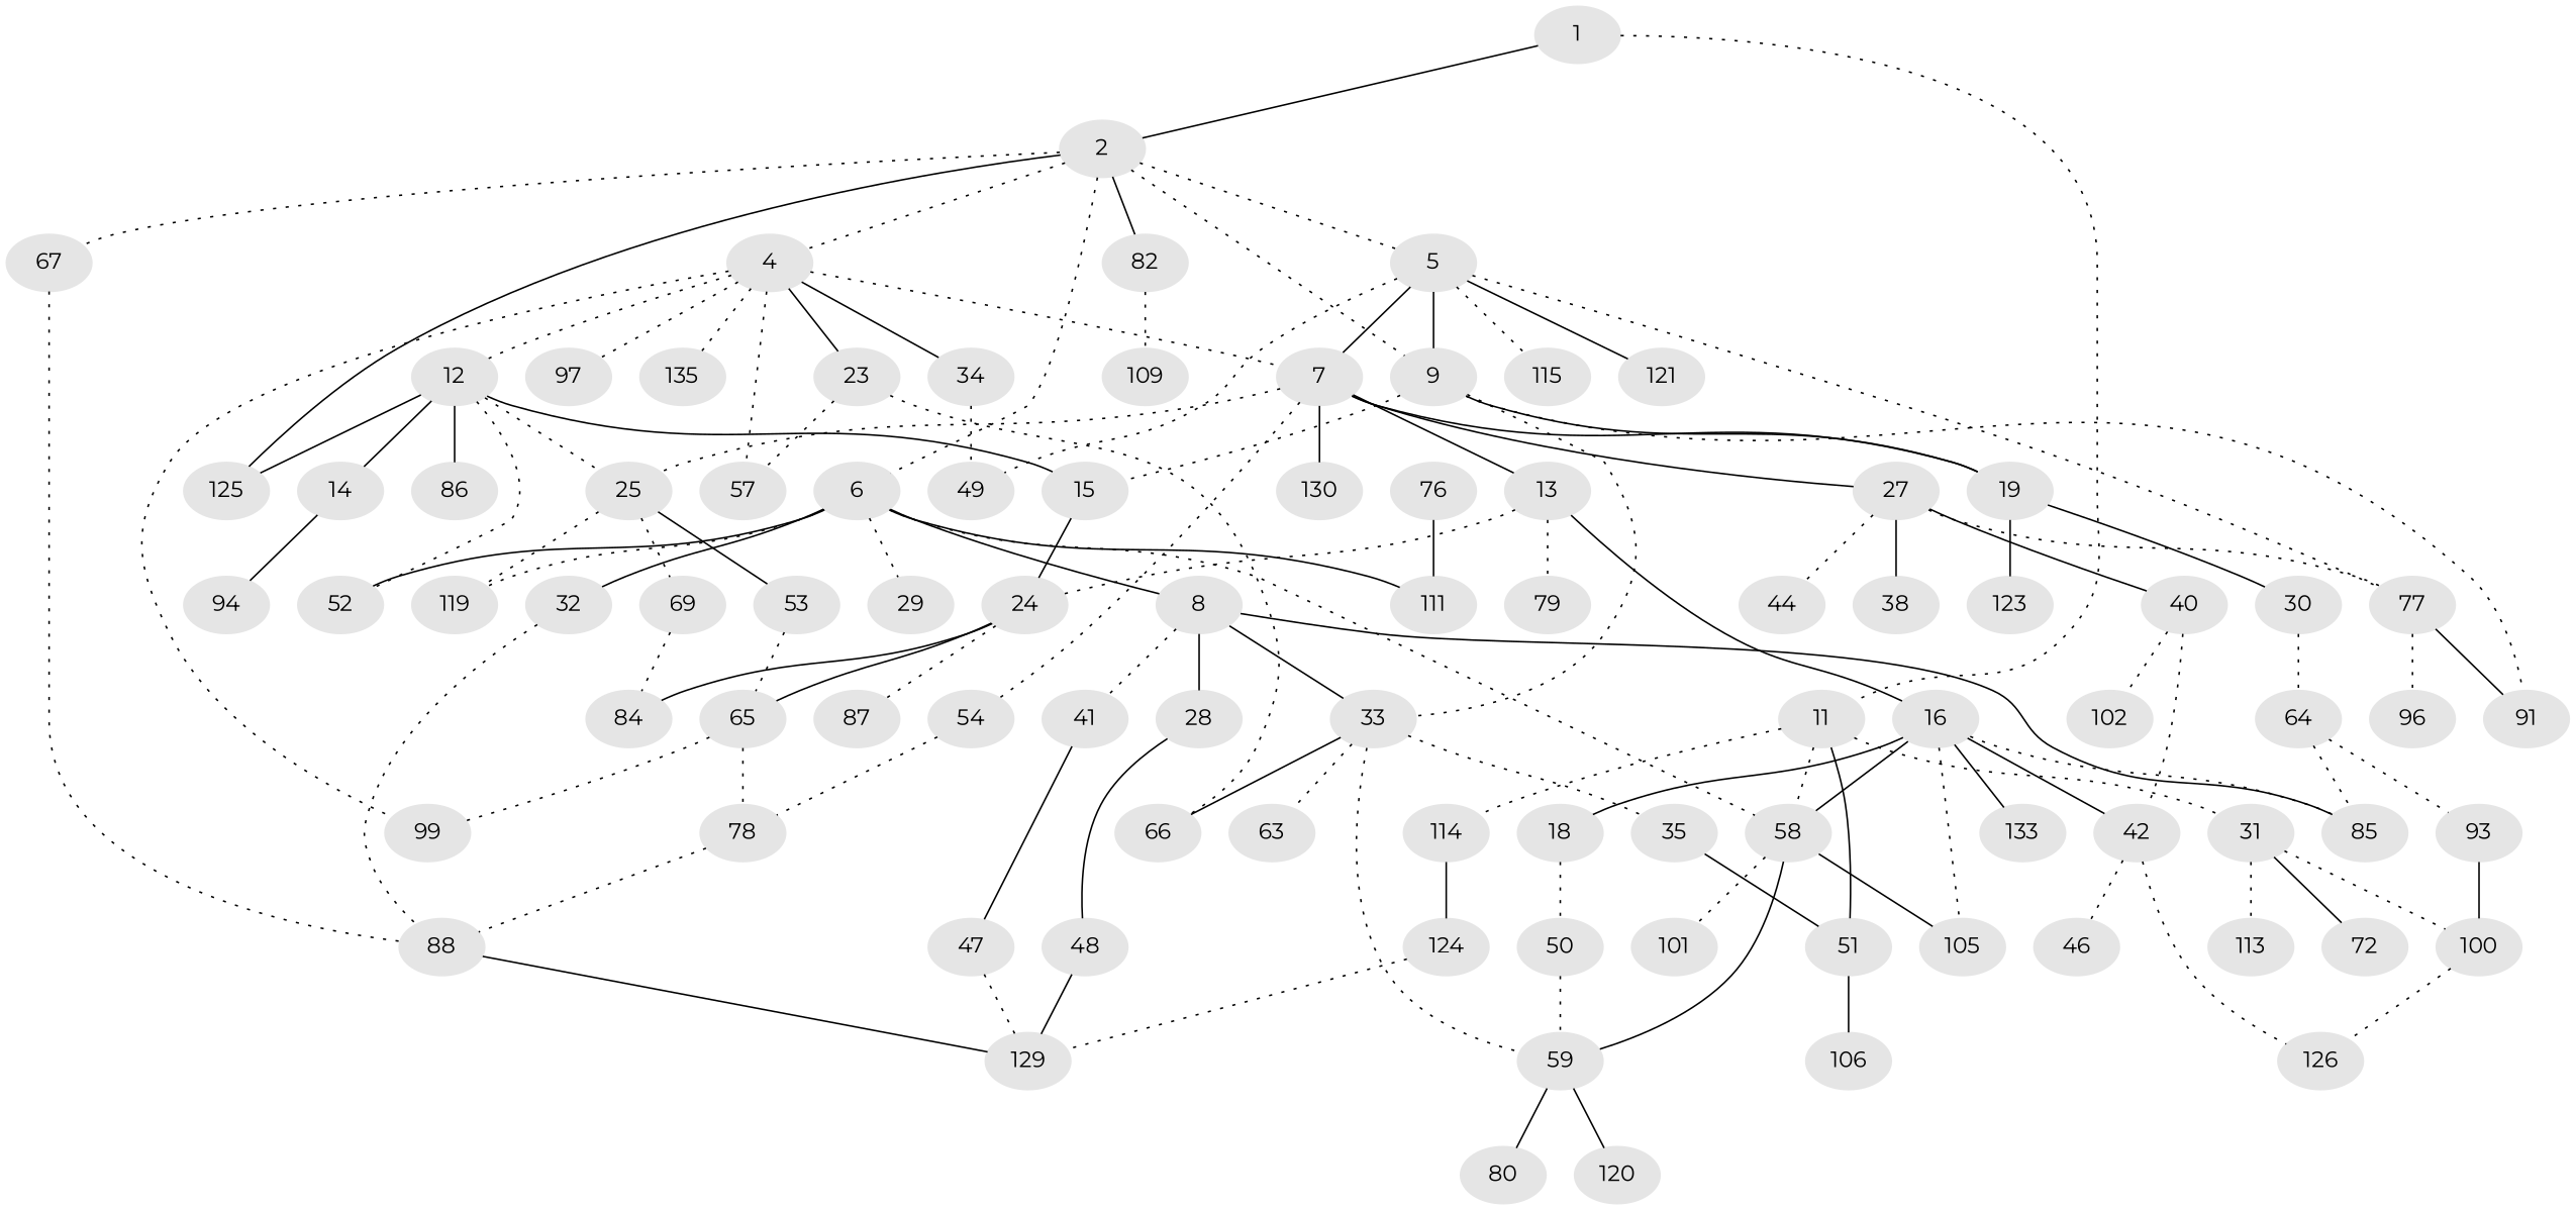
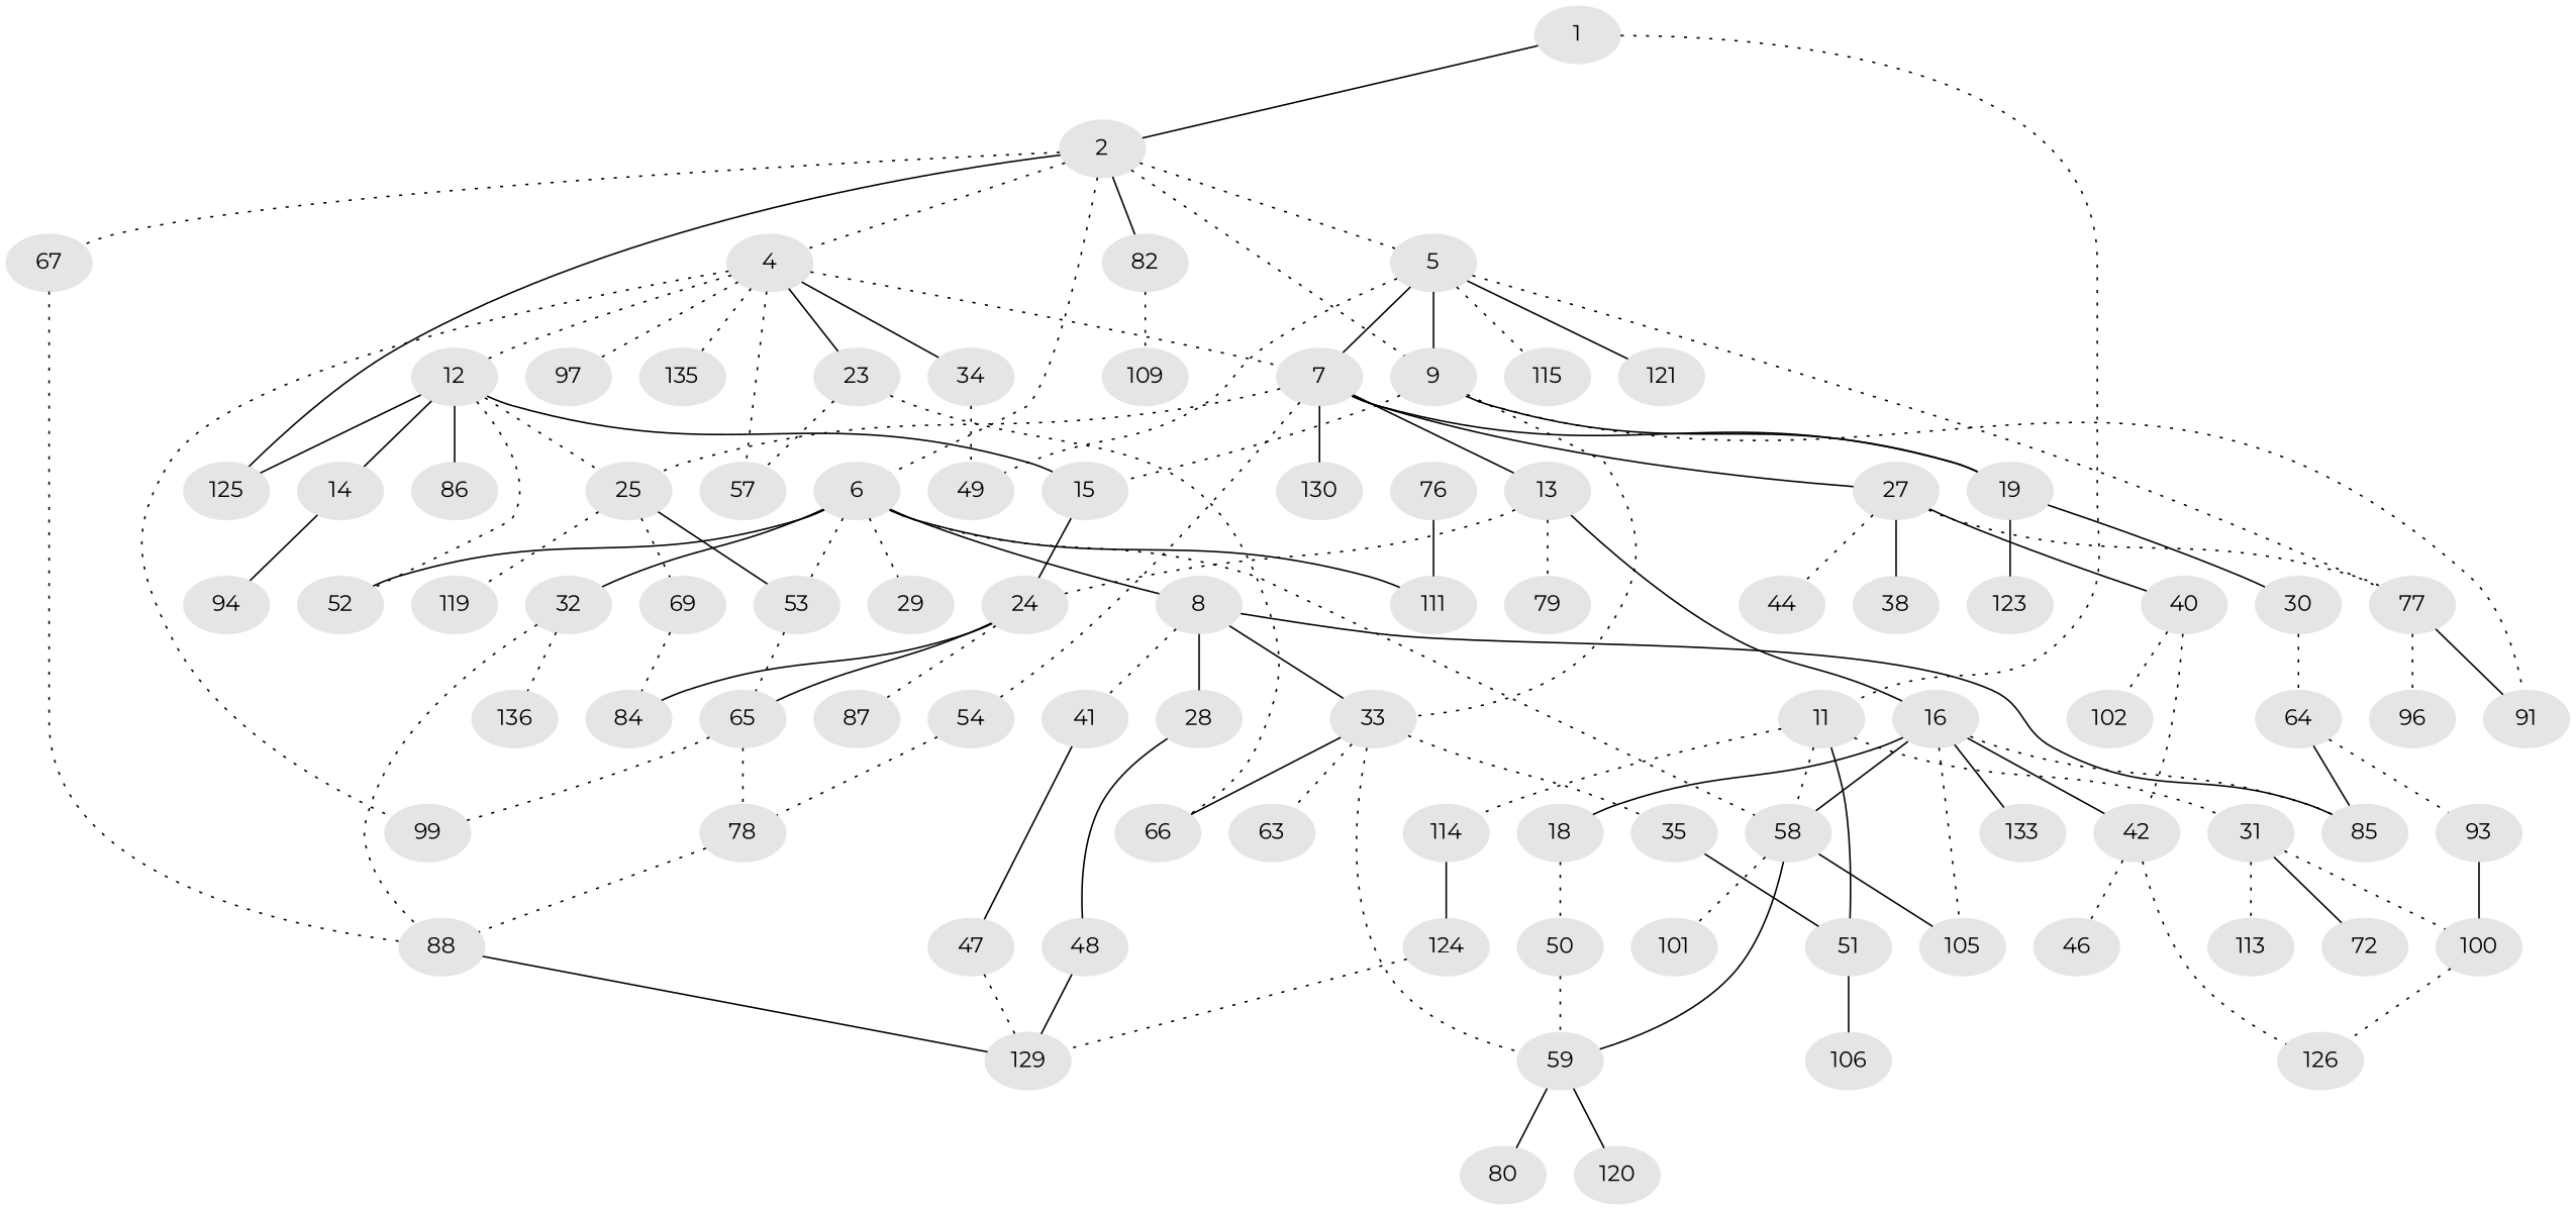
  graph {
    fontname=Montserrat
    node [color=gray90 fontname=Montserrat style=filled]
    edge [fontname=Montserrat style=dotted]
    1 [super="+75"]
    2 [super="+3"]
    11 [super="+81"]
    4 [super="+21"]
    5 [super="+36"]
    6 [super="+55"]
    9 [super="+26"]
    67
    82
    125
    58 [super="+60"]
    31 [super="+131"]
    51 [super="+89"]
    114
    7 [super="+10"]
    12 [super="+20"]
    23 [super="+37"]
    34 [super="+61"]
    57
    97
    99
    135
    49
    77 [super="+122"]
    115
    121
    8 [super="+22"]
    29
    32
    52 [super="+103"]
    53 [super="+56"]
    111
    19
    33 [super="+43"]
    15 [super="+90"]
    91
    88 [super="+98"]
    109
    13 [super="+17"]
    25 [super="+68"]
    27 [super="+39"]
    54 [super="+110"]
    130
    14 [super="+45"]
    86 [super="+104"]
    66 [super="+132"]
    96
    28
    41 [super="+128"]
    85 [super="+134"]
+   136
    65 [super="+107"]
    105 [super="+118"]
    59 [super="+78"]
    101
    16 [super="+117"]
    24
    79
    30
    123
    69
    119
    38
    40 [super="+62"]
    44 [super="+112"]
    n66 [label=78 super="+83"]
    48 [super="+92"]
    35 [super="+71"]
    63
    47 [super="+116"]
    72
    100 [super="+127"]
    113
    106
    124
    94
    18
    42 [super="+74"]
    133
    84 [super="+108"]
    87
    50
    46
    126
    64
    102
    129
    93
    80
    120
    76 [super="+95"]
    1 -- 2 [style=solid]
    1 -- 11
    2 -- 4
    2 -- 5
    2 -- 6
    2 -- 9
    2 -- 67
    2 -- 82 [style=solid]
    2 -- 125 [style=solid]
    11 -- 58
    11 -- 31
    11 -- 51 [style=solid]
    11 -- 114
    4 -- 7
    4 -- 12
    4 -- 23 [style=solid]
    4 -- 34 [style=solid]
    4 -- 57
    4 -- 97
    4 -- 99
    4 -- 135
    5 -- 9 [style=solid]
    5 -- 7 [style=solid]
    5 -- 49
    5 -- 77
    5 -- 115
    5 -- 121 [style=solid]
    6 -- 58
    6 -- 8 [style=solid]
    6 -- 29
    6 -- 32 [style=solid]
    6 -- 52 [style=solid]
-   6 -- 119
+   6 -- 53
    6 -- 111 [style=solid]
    9 -- 19 [style=solid]
    9 -- 33
    9 -- 15
    9 -- 91
    67 -- 88
    82 -- 109
    58 -- 105 [style=solid]
    58 -- 59 [style=solid]
    58 -- 101
    31 -- 72 [style=solid]
    31 -- 100 [weight=2]
    31 -- 113
    51 -- 106 [style=solid]
    114 -- 124 [style=solid]
    7 -- 19 [style=solid]
    7 -- 13 [style=solid]
    7 -- 25
    7 -- 27 [style=solid]
    7 -- 54
    7 -- 130 [style=solid]
    12 -- 125 [style=solid]
    12 -- 52
    12 -- 15 [style=solid]
    12 -- 25
    12 -- 14 [style=solid]
    12 -- 86 [style=solid]
    23 -- 57
    23 -- 66
    34 -- 49
    77 -- 91 [style=solid]
    77 -- 96
    8 -- 33 [style=solid]
    8 -- 28 [style=solid]
    8 -- 41
    8 -- 85 [style=solid]
    32 -- 88
+   32 -- 136
    53 -- 65
    19 -- 30 [style=solid]
    19 -- 123 [style=solid]
    33 -- 66 [style=solid]
    33 -- 59
    33 -- 35
    33 -- 63
    15 -- 24 [style=solid]
    88 -- 129 [style=solid]
    13 -- 16 [style=solid]
    13 -- 24
    13 -- 79
    25 -- 53 [style=solid]
    25 -- 69
    25 -- 119
    27 -- 77
    27 -- 38 [style=solid]
    27 -- 40 [style=solid]
    27 -- 44
    54 -- n66
    14 -- 94 [style=solid]
    28 -- 48 [style=solid]
    41 -- 47 [style=solid]
    65 -- 99
    65 -- n66
    59 -- 80 [style=solid]
    59 -- 120 [style=solid]
    16 -- 58 [style=solid]
    16 -- 85
    16 -- 105
    16 -- 18 [style=solid]
    16 -- 42 [style=solid]
    16 -- 133 [style=solid]
    24 -- 65 [style=solid]
    24 -- 84 [style=solid]
    24 -- 87
    30 -- 64
    69 -- 84
    40 -- 42
    40 -- 102
    n66 -- 88
    48 -- 129 [style=solid]
    35 -- 51 [style=solid]
    47 -- 129
    100 -- 126
    124 -- 129
    18 -- 50
    42 -- 46
    42 -- 126
    50 -- 59
-   64 -- 85
+   64 -- 85 [style=solid]
    64 -- 93
    93 -- 100 [style=solid]
    76 -- 111 [style=solid]
  }
